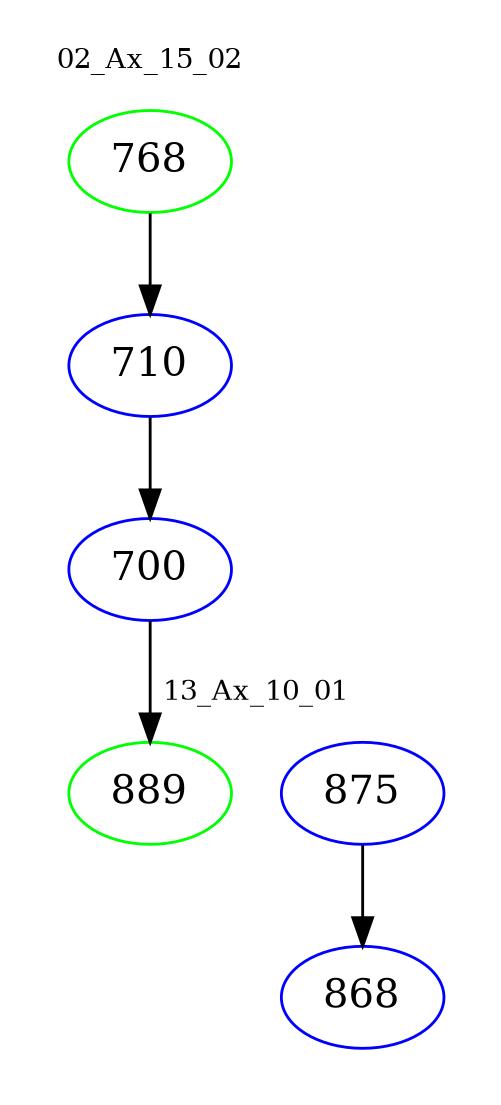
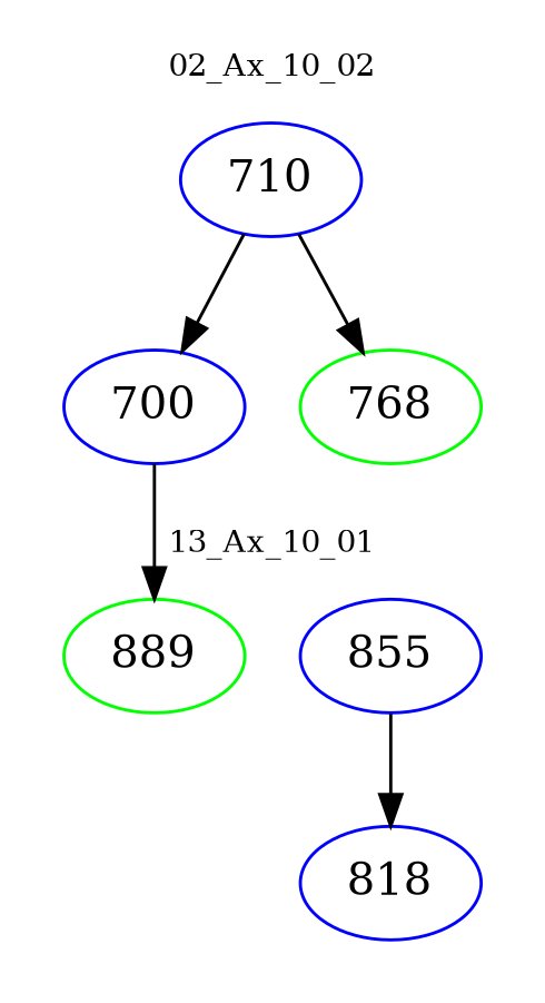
  digraph {
    node [color=blue]
    edge [color=black]
-   n1 [label=875]
-   n2 [label=868]
+   n1 [label=855]
+   n2 [label=818]
    n3 [color=green label=889]
    n4 [label=710]
    n5 [label=700]
    n6 [color=green label=768]
    subgraph cluster_1 {
      color=white
      fontsize=10
      label="13_Ax_10_01"
      n1
      n2
      n3
    }
    subgraph cluster_2 {
      color=white
      fontsize=10
-     label="02_Ax_15_02"
+     label="02_Ax_10_02"
      n4
      n5
      n6
    }
    n1 -> n2
    n4 -> n5
-   n6 -> n4
+   n4 -> n6
    n5 -> n3
  }
